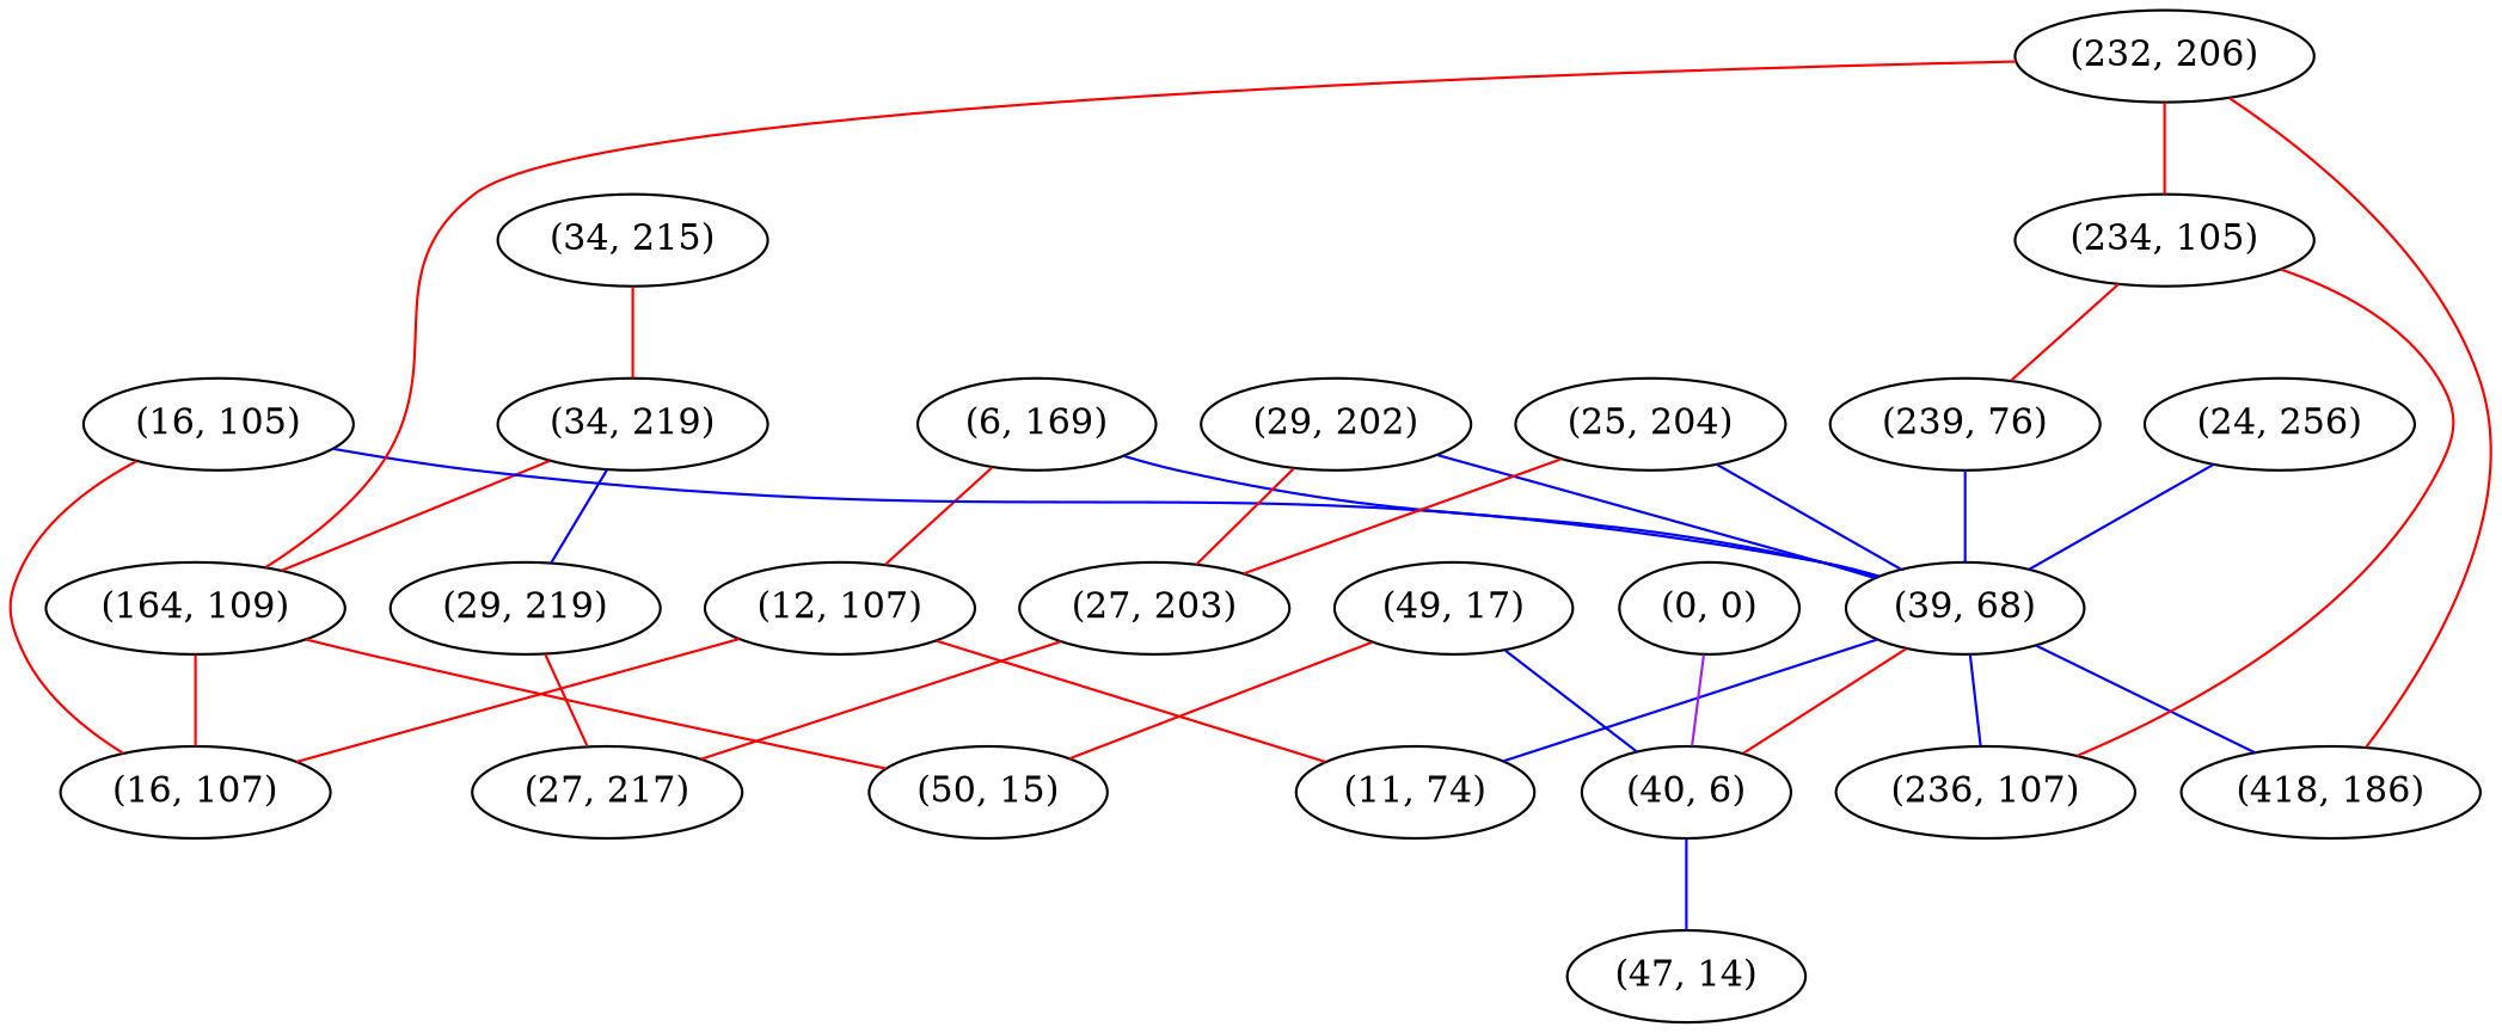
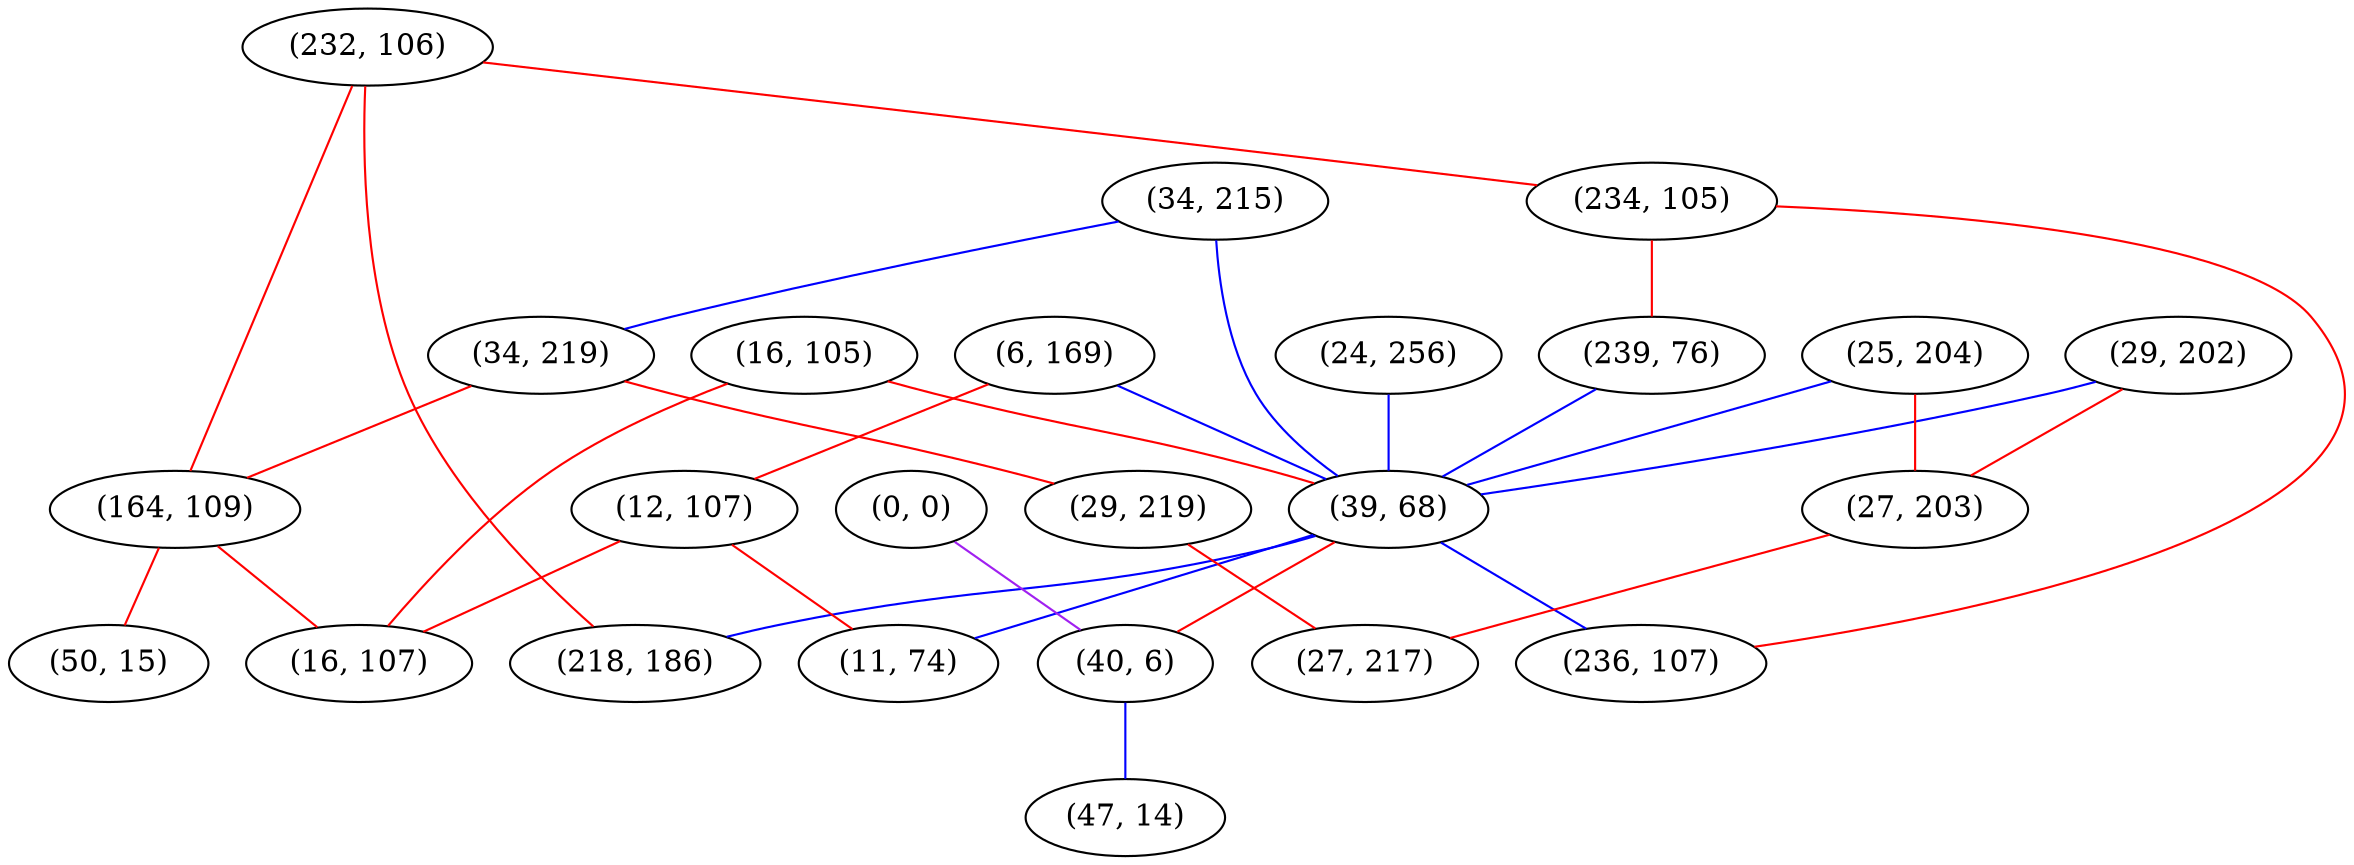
  graph {
    edge [color=red weight=1]
    "(34, 215)"
    "(34, 219)"
    "(39, 68)"
    "(164, 109)"
    "(29, 219)"
    "(40, 6)"
-   "(218, 186)" [label="(418, 186)"]
+   "(218, 186)"
    "(11, 74)"
    "(236, 107)"
    "(6, 169)"
    "(12, 107)"
    "(16, 107)"
    "(24, 256)"
    "(50, 15)"
    "(27, 217)"
-   "(49, 17)"
    "(47, 14)"
    "(16, 105)"
    "(29, 202)"
    "(27, 203)"
-   "(232, 106)" [label="(232, 206)"]
+   "(232, 106)"
    "(234, 105)"
    "(239, 76)"
    "(0, 0)"
    "(25, 204)"
-   "(34, 215)" -- "(34, 219)"
+   "(34, 215)" -- "(34, 219)" [color=blue]
+   "(34, 215)" -- "(39, 68)" [color=blue weight=3]
    "(34, 219)" -- "(164, 109)"
-   "(34, 219)" -- "(29, 219)" [color=blue]
+   "(34, 219)" -- "(29, 219)"
    "(39, 68)" -- "(40, 6)"
    "(39, 68)" -- "(218, 186)" [color=blue weight=3]
    "(39, 68)" -- "(11, 74)" [color=blue weight=3]
    "(39, 68)" -- "(236, 107)" [color=blue weight=3]
    "(164, 109)" -- "(16, 107)"
    "(164, 109)" -- "(50, 15)"
    "(29, 219)" -- "(27, 217)"
    "(40, 6)" -- "(47, 14)" [color=blue weight=3]
    "(6, 169)" -- "(39, 68)" [color=blue weight=3]
    "(6, 169)" -- "(12, 107)"
    "(12, 107)" -- "(11, 74)"
    "(12, 107)" -- "(16, 107)"
    "(24, 256)" -- "(39, 68)" [color=blue weight=3]
-   "(49, 17)" -- "(40, 6)" [color=blue weight=3]
-   "(49, 17)" -- "(50, 15)"
-   "(16, 105)" -- "(39, 68)" [color=blue weight=3]
+   "(16, 105)" -- "(39, 68)" [weight=3]
    "(16, 105)" -- "(16, 107)"
    "(29, 202)" -- "(39, 68)" [color=blue weight=3]
    "(29, 202)" -- "(27, 203)"
    "(27, 203)" -- "(27, 217)"
    "(232, 106)" -- "(164, 109)"
    "(232, 106)" -- "(218, 186)"
    "(232, 106)" -- "(234, 105)"
    "(234, 105)" -- "(236, 107)"
    "(234, 105)" -- "(239, 76)"
    "(239, 76)" -- "(39, 68)" [color=blue weight=3]
    "(0, 0)" -- "(40, 6)" [color=purple weight=4]
    "(25, 204)" -- "(39, 68)" [color=blue weight=3]
    "(25, 204)" -- "(27, 203)"
  }
